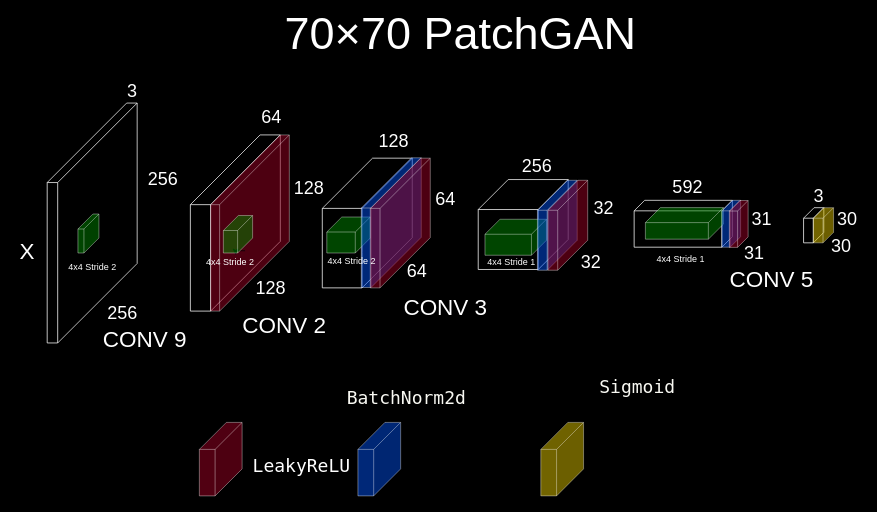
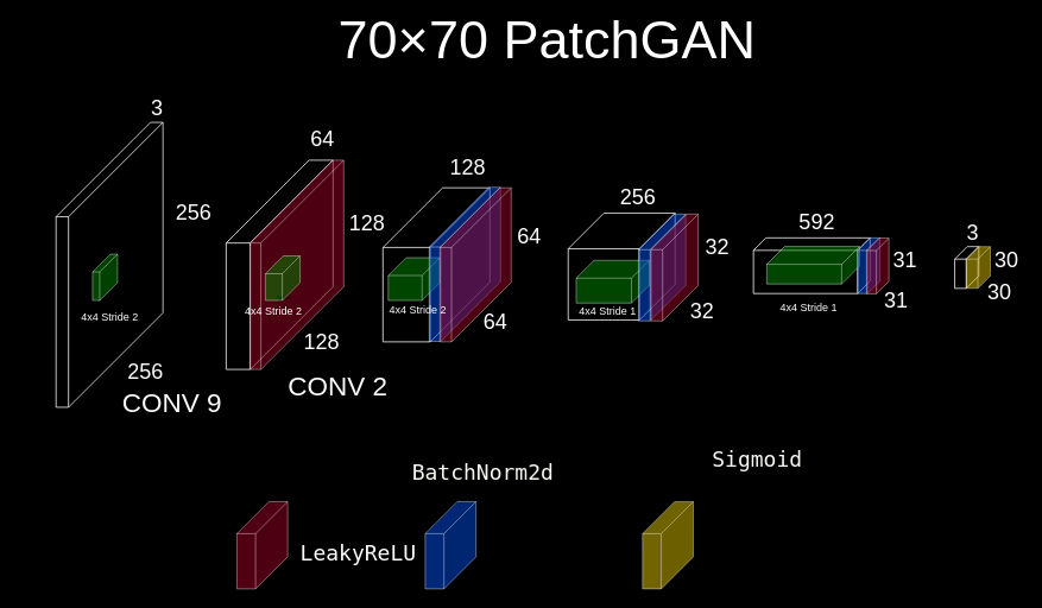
  <mxCell id="0" />
  <mxCell id="1" parent="0" />
  <mxCell id="2" value="" style="shape=cube;whiteSpace=wrap;html=1;boundedLbl=1;backgroundOutline=1;darkOpacity=0.05;darkOpacity2=0.1;size=93;flipH=1;fillColor=none;strokeColor=#FFFFFF;" parent="1" vertex="1"><mxGeometry x="253" y="179.5" width="120" height="235" as="geometry" /></mxCell>
  <mxCell id="3" value="" style="shape=cube;whiteSpace=wrap;html=1;boundedLbl=1;backgroundOutline=1;darkOpacity=0.05;darkOpacity2=0.1;size=93;flipH=1;fillColor=#a20025;opacity=50;fontColor=#ffffff;strokeColor=#FFFFFF;" parent="1" vertex="1"><mxGeometry x="280" y="179.5" width="105" height="235" as="geometry" /></mxCell>
  <mxCell id="4" value="" style="shape=cube;whiteSpace=wrap;html=1;boundedLbl=1;backgroundOutline=1;darkOpacity=0.05;darkOpacity2=0.1;size=106;flipH=1;fillColor=none;strokeColor=#FFFFFF;" parent="1" vertex="1"><mxGeometry x="62" y="137" width="120" height="320" as="geometry" /></mxCell>
  <mxCell id="5" value="" style="shape=cube;whiteSpace=wrap;html=1;boundedLbl=1;backgroundOutline=1;darkOpacity=0.05;darkOpacity2=0.1;size=67;flipH=1;fillColor=none;strokeColor=#FFFFFF;" parent="1" vertex="1"><mxGeometry x="429" y="210.5" width="120" height="173" as="geometry" /></mxCell>
  <mxCell id="6" value="" style="shape=cube;whiteSpace=wrap;html=1;boundedLbl=1;backgroundOutline=1;darkOpacity=0.05;darkOpacity2=0.1;size=40;flipH=1;fillColor=none;strokeColor=#FFFFFF;" parent="1" vertex="1"><mxGeometry x="637" y="239" width="120" height="120" as="geometry" /></mxCell>
  <mxCell id="7" value="" style="edgeStyle=orthogonalEdgeStyle;rounded=0;orthogonalLoop=1;jettySize=auto;html=1;" parent="1" target="22" edge="1"><mxGeometry relative="1" as="geometry"><mxPoint x="915.471" y="266.75" as="sourcePoint" /></mxGeometry></mxCell>
  <mxCell id="8" value="" style="shape=cube;whiteSpace=wrap;html=1;boundedLbl=1;backgroundOutline=1;darkOpacity=0.05;darkOpacity2=0.1;size=14;flipH=1;fillColor=none;strokeColor=#FFFFFF;" parent="1" vertex="1"><mxGeometry x="845" y="266.75" width="131" height="62.5" as="geometry" /></mxCell>
  <mxCell id="9" style="edgeStyle=orthogonalEdgeStyle;rounded=0;orthogonalLoop=1;jettySize=auto;html=1;exitX=0.5;exitY=1;exitDx=0;exitDy=0;" parent="1" edge="1"><mxGeometry relative="1" as="geometry"><mxPoint x="1108.571" y="314" as="targetPoint" /><mxPoint x="1075" y="314.5" as="sourcePoint" /></mxGeometry></mxCell>
  <mxCell id="10" value="&lt;font color=&quot;#ffffff&quot; style=&quot;font-size: 24px&quot;&gt;256&lt;/font&gt;" style="text;html=1;align=center;verticalAlign=middle;resizable=0;points=[];autosize=1;" parent="1" vertex="1"><mxGeometry x="137" y="407" width="50" height="22" as="geometry" /></mxCell>
  <mxCell id="11" value="&lt;font color=&quot;#ffffff&quot; style=&quot;font-size: 24px&quot;&gt;256&lt;/font&gt;" style="text;html=1;align=center;verticalAlign=middle;resizable=0;points=[];autosize=1;" parent="1" vertex="1"><mxGeometry x="191" y="228" width="50" height="22" as="geometry" /></mxCell>
  <mxCell id="12" value="&lt;font color=&quot;#ffffff&quot; style=&quot;font-size: 24px&quot;&gt;3&lt;/font&gt;" style="text;html=1;align=center;verticalAlign=middle;resizable=0;points=[];autosize=1;" parent="1" vertex="1"><mxGeometry x="163" y="110" width="24" height="22" as="geometry" /></mxCell>
  <mxCell id="13" value="&lt;font color=&quot;#ffffff&quot; style=&quot;font-size: 24px&quot;&gt;128&lt;/font&gt;" style="text;html=1;align=center;verticalAlign=middle;resizable=0;points=[];autosize=1;" parent="1" vertex="1"><mxGeometry x="335" y="373" width="50" height="22" as="geometry" /></mxCell>
  <mxCell id="14" value="&lt;font color=&quot;#ffffff&quot; style=&quot;font-size: 24px&quot;&gt;128&lt;/font&gt;" style="text;html=1;align=center;verticalAlign=middle;resizable=0;points=[];autosize=1;" parent="1" vertex="1"><mxGeometry x="386" y="240" width="50" height="22" as="geometry" /></mxCell>
  <mxCell id="15" value="&lt;font color=&quot;#ffffff&quot; style=&quot;font-size: 24px&quot;&gt;64&lt;/font&gt;" style="text;html=1;align=center;verticalAlign=middle;resizable=0;points=[];autosize=1;" parent="1" vertex="1"><mxGeometry x="343" y="145" width="36" height="22" as="geometry" /></mxCell>
  <mxCell id="16" value="&lt;font color=&quot;#ffffff&quot; style=&quot;font-size: 24px&quot;&gt;64&lt;/font&gt;" style="text;html=1;align=center;verticalAlign=middle;resizable=0;points=[];autosize=1;" parent="1" vertex="1"><mxGeometry x="537" y="351" width="36" height="22" as="geometry" /></mxCell>
  <mxCell id="17" value="&lt;span style=&quot;color: rgb(255 , 255 , 255) ; font-size: 24px&quot;&gt;64&lt;/span&gt;" style="text;html=1;align=center;verticalAlign=middle;resizable=0;points=[];autosize=1;" parent="1" vertex="1"><mxGeometry x="575" y="255.44" width="36" height="22" as="geometry" /></mxCell>
  <mxCell id="18" value="&lt;span style=&quot;color: rgb(255 , 255 , 255) ; font-size: 24px&quot;&gt;128&lt;/span&gt;" style="text;html=1;align=center;verticalAlign=middle;resizable=0;points=[];autosize=1;" parent="1" vertex="1"><mxGeometry x="499" y="177" width="50" height="22" as="geometry" /></mxCell>
  <mxCell id="19" value="&lt;span style=&quot;color: rgb(255 , 255 , 255) ; font-size: 24px&quot;&gt;32&lt;/span&gt;" style="text;html=1;align=center;verticalAlign=middle;resizable=0;points=[];autosize=1;" parent="1" vertex="1"><mxGeometry x="769" y="339" width="36" height="22" as="geometry" /></mxCell>
  <mxCell id="20" value="&lt;span style=&quot;color: rgb(255 , 255 , 255) ; font-size: 24px&quot;&gt;32&lt;/span&gt;" style="text;html=1;align=center;verticalAlign=middle;resizable=0;points=[];autosize=1;" parent="1" vertex="1"><mxGeometry x="786" y="266.75" width="36" height="22" as="geometry" /></mxCell>
  <mxCell id="21" value="&lt;span style=&quot;color: rgb(255 , 255 , 255) ; font-size: 24px&quot;&gt;256&lt;/span&gt;" style="text;html=1;align=center;verticalAlign=middle;resizable=0;points=[];autosize=1;" parent="1" vertex="1"><mxGeometry x="690" y="210" width="50" height="22" as="geometry" /></mxCell>
  <mxCell id="22" value="&lt;span style=&quot;color: rgb(255 , 255 , 255) ; font-size: 24px&quot;&gt;592&lt;/span&gt;" style="text;html=1;align=center;verticalAlign=middle;resizable=0;points=[];autosize=1;" parent="1" vertex="1"><mxGeometry x="890.5" y="238" width="50" height="22" as="geometry" /></mxCell>
  <mxCell id="23" value="&lt;span style=&quot;color: rgb(255 , 255 , 255) ; font-size: 24px&quot;&gt;31&lt;/span&gt;" style="text;html=1;align=center;verticalAlign=middle;resizable=0;points=[];autosize=1;" parent="1" vertex="1"><mxGeometry x="987" y="326" width="36" height="22" as="geometry" /></mxCell>
  <mxCell id="24" value="&lt;span style=&quot;color: rgb(255 , 255 , 255) ; font-size: 24px&quot;&gt;31&lt;/span&gt;" style="text;html=1;align=center;verticalAlign=middle;resizable=0;points=[];autosize=1;" parent="1" vertex="1"><mxGeometry x="997" y="281" width="36" height="22" as="geometry" /></mxCell>
  <mxCell id="25" value="&lt;span style=&quot;color: rgb(255 , 255 , 255) ; font-size: 24px&quot;&gt;3&lt;/span&gt;" style="text;html=1;align=center;verticalAlign=middle;resizable=0;points=[];autosize=1;" parent="1" vertex="1"><mxGeometry x="1078.5" y="250" width="24" height="22" as="geometry" /></mxCell>
  <mxCell id="26" value="&lt;span style=&quot;color: rgb(255 , 255 , 255) ; font-size: 24px&quot;&gt;30&lt;/span&gt;" style="text;html=1;align=center;verticalAlign=middle;resizable=0;points=[];autosize=1;" parent="1" vertex="1"><mxGeometry x="1111" y="281" width="36" height="22" as="geometry" /></mxCell>
  <mxCell id="27" style="edgeStyle=orthogonalEdgeStyle;rounded=0;orthogonalLoop=1;jettySize=auto;html=1;exitX=0;exitY=0;exitDx=10;exitDy=47;exitPerimeter=0;fontColor=#FFFFFF;" parent="1" source="28" edge="1"><mxGeometry relative="1" as="geometry"><mxPoint x="313.429" y="339.714" as="targetPoint" /></mxGeometry></mxCell>
  <mxCell id="28" value="" style="shape=cube;whiteSpace=wrap;html=1;boundedLbl=1;backgroundOutline=1;darkOpacity=0.05;darkOpacity2=0.1;comic=0;fillColor=#008a00;flipH=1;opacity=50;fontColor=#ffffff;strokeColor=#FFFFFF;" parent="1" vertex="1"><mxGeometry x="297" y="287" width="39" height="50" as="geometry" /></mxCell>
  <mxCell id="29" value="4x4 Stride 2&lt;br&gt;" style="text;html=1;strokeColor=none;fillColor=none;align=center;verticalAlign=middle;whiteSpace=wrap;rounded=0;comic=0;fontColor=#FFFFFF;" parent="1" vertex="1"><mxGeometry x="267" y="340" width="79" height="20" as="geometry" /></mxCell>
  <mxCell id="30" style="edgeStyle=orthogonalEdgeStyle;rounded=0;orthogonalLoop=1;jettySize=auto;html=1;exitX=0;exitY=0;exitDx=10;exitDy=47;exitPerimeter=0;fontColor=#FFFFFF;" parent="1" source="31" edge="1"><mxGeometry relative="1" as="geometry"><mxPoint x="117.429" y="339.714" as="targetPoint" /></mxGeometry></mxCell>
  <mxCell id="31" value="" style="shape=cube;whiteSpace=wrap;html=1;boundedLbl=1;backgroundOutline=1;darkOpacity=0.05;darkOpacity2=0.1;comic=0;fillColor=#008a00;flipH=1;opacity=50;fontColor=#ffffff;strokeColor=#FFFFFF;" parent="1" vertex="1"><mxGeometry x="103" y="285" width="28" height="52" as="geometry" /></mxCell>
  <mxCell id="32" value="4x4 Stride 2&lt;br&gt;" style="text;html=1;strokeColor=none;fillColor=none;align=center;verticalAlign=middle;whiteSpace=wrap;rounded=0;comic=0;fontColor=#FFFFFF;" parent="1" vertex="1"><mxGeometry x="82.5" y="346" width="79" height="20" as="geometry" /></mxCell>
  <mxCell id="33" style="edgeStyle=orthogonalEdgeStyle;rounded=0;orthogonalLoop=1;jettySize=auto;html=1;exitX=0;exitY=0;exitDx=10;exitDy=47;exitPerimeter=0;fontColor=#FFFFFF;" parent="1" source="34" edge="1"><mxGeometry relative="1" as="geometry"><mxPoint x="492.429" y="339.714" as="targetPoint" /></mxGeometry></mxCell>
  <mxCell id="34" value="" style="shape=cube;whiteSpace=wrap;html=1;boundedLbl=1;backgroundOutline=1;darkOpacity=0.05;darkOpacity2=0.1;comic=0;fillColor=#008a00;flipH=1;opacity=50;fontColor=#ffffff;strokeColor=#FFFFFF;" parent="1" vertex="1"><mxGeometry x="435" y="289" width="58" height="48" as="geometry" /></mxCell>
  <mxCell id="35" value="" style="shape=cube;whiteSpace=wrap;html=1;boundedLbl=1;backgroundOutline=1;darkOpacity=0.05;darkOpacity2=0.1;comic=0;fillColor=#008a00;flipH=1;opacity=50;fontColor=#ffffff;strokeColor=#FFFFFF;" parent="1" vertex="1"><mxGeometry x="646" y="292" width="82" height="48" as="geometry" /></mxCell>
  <mxCell id="36" value="4x4 Stride 1" style="text;html=1;strokeColor=none;fillColor=none;align=center;verticalAlign=middle;whiteSpace=wrap;rounded=0;comic=0;fontColor=#FFFFFF;" parent="1" vertex="1"><mxGeometry x="642" y="339" width="79" height="20" as="geometry" /></mxCell>
  <mxCell id="37" value="" style="shape=cube;whiteSpace=wrap;html=1;boundedLbl=1;backgroundOutline=1;darkOpacity=0.05;darkOpacity2=0.1;comic=0;fillColor=#008a00;flipH=1;opacity=50;fontColor=#ffffff;strokeColor=#FFFFFF;" parent="1" vertex="1"><mxGeometry x="860" y="276.44" width="104" height="42.13" as="geometry" /></mxCell>
  <mxCell id="38" value="4x4 Stride 1" style="text;html=1;strokeColor=none;fillColor=none;align=center;verticalAlign=middle;whiteSpace=wrap;rounded=0;comic=0;fontColor=#FFFFFF;" parent="1" vertex="1"><mxGeometry x="868" y="335" width="79" height="20" as="geometry" /></mxCell>
  <mxCell id="39" value="" style="shape=cube;whiteSpace=wrap;html=1;boundedLbl=1;backgroundOutline=1;darkOpacity=0.05;darkOpacity2=0.1;size=67;flipH=1;fillColor=#0050ef;fontColor=#ffffff;opacity=50;strokeColor=#FFFFFF;" parent="1" vertex="1"><mxGeometry x="481" y="210" width="80" height="173" as="geometry" /></mxCell>
  <mxCell id="40" value="" style="shape=cube;whiteSpace=wrap;html=1;boundedLbl=1;backgroundOutline=1;darkOpacity=0.05;darkOpacity2=0.1;size=67;flipH=1;fillColor=#a20025;fontColor=#ffffff;opacity=50;strokeColor=#FFFFFF;" parent="1" vertex="1"><mxGeometry x="493" y="210.5" width="80" height="173" as="geometry" /></mxCell>
  <mxCell id="41" value="" style="shape=cube;whiteSpace=wrap;html=1;boundedLbl=1;backgroundOutline=1;darkOpacity=0.05;darkOpacity2=0.1;size=40;flipH=1;fillColor=#0050ef;fontColor=#ffffff;opacity=50;strokeColor=#FFFFFF;" parent="1" vertex="1"><mxGeometry x="716" y="240" width="53" height="120" as="geometry" /></mxCell>
  <mxCell id="42" value="" style="shape=cube;whiteSpace=wrap;html=1;boundedLbl=1;backgroundOutline=1;darkOpacity=0.05;darkOpacity2=0.1;size=14;flipH=1;fillColor=#0050ef;fontColor=#ffffff;opacity=50;strokeColor=#FFFFFF;" parent="1" vertex="1"><mxGeometry x="962" y="266.75" width="25" height="62.5" as="geometry" /></mxCell>
  <mxCell id="43" value="" style="shape=cube;whiteSpace=wrap;html=1;boundedLbl=1;backgroundOutline=1;darkOpacity=0.05;darkOpacity2=0.1;size=40;flipH=1;fillColor=#a20025;fontColor=#ffffff;opacity=50;strokeColor=#FFFFFF;" parent="1" vertex="1"><mxGeometry x="730" y="240" width="53" height="120" as="geometry" /></mxCell>
  <mxCell id="44" value="" style="shape=cube;whiteSpace=wrap;html=1;boundedLbl=1;backgroundOutline=1;darkOpacity=0.05;darkOpacity2=0.1;size=14;flipH=1;fillColor=#a20025;fontColor=#ffffff;opacity=50;strokeColor=#FFFFFF;" parent="1" vertex="1"><mxGeometry x="972" y="267" width="25" height="62.5" as="geometry" /></mxCell>
  <mxCell id="45" value="CONV 9" style="text;html=1;align=center;verticalAlign=middle;resizable=0;points=[];autosize=1;fontColor=#FFFFFF;fontSize=30;" parent="1" vertex="1"><mxGeometry x="131" y="432" width="122" height="40" as="geometry" /></mxCell>
  <mxCell id="46" value="CONV 2" style="text;html=1;align=center;verticalAlign=middle;resizable=0;points=[];autosize=1;fontColor=#FFFFFF;fontSize=30;" parent="1" vertex="1"><mxGeometry x="317" y="413" width="122" height="40" as="geometry" /></mxCell>
- <mxCell id="47" value="CONV 3" style="text;html=1;align=center;verticalAlign=middle;resizable=0;points=[];autosize=1;fontColor=#FFFFFF;fontSize=30;" parent="1" vertex="1"><mxGeometry x="532" y="389" width="122" height="40" as="geometry" /></mxCell>
- <mxCell id="48" value="CONV 5&lt;br&gt;" style="text;html=1;align=center;verticalAlign=middle;resizable=0;points=[];autosize=1;fontColor=#FFFFFF;fontSize=30;" parent="1" vertex="1"><mxGeometry x="967" y="352" width="122" height="40" as="geometry" /></mxCell>
  <mxCell id="49" value="&lt;span style=&quot;font-size: 60px&quot;&gt;70×70 PatchGAN&lt;/span&gt;" style="text;html=1;align=center;verticalAlign=middle;resizable=0;points=[];autosize=1;fontSize=30;fontColor=#FFFFFF;" parent="1" vertex="1"><mxGeometry x="373" y="20" width="479" height="50" as="geometry" /></mxCell>
- <mxCell id="50" value="X" style="text;html=1;align=center;verticalAlign=middle;resizable=0;points=[];autosize=1;fontColor=#FFFFFF;fontSize=30;" parent="1" vertex="1"><mxGeometry x="20" y="315" width="30" height="40" as="geometry" /></mxCell>
  <mxCell id="51" value="" style="shape=cube;whiteSpace=wrap;html=1;boundedLbl=1;backgroundOutline=1;darkOpacity=0.05;darkOpacity2=0.1;size=36;flipH=1;fillColor=#a20025;opacity=50;fontColor=#ffffff;strokeColor=#FFFFFF;" parent="1" vertex="1"><mxGeometry x="265" y="563" width="57" height="98" as="geometry" /></mxCell>
  <mxCell id="52" value="&lt;span style=&quot;font-family: &amp;#34;source code pro&amp;#34; , &amp;#34;dejavu sans mono&amp;#34; , &amp;#34;ubuntu mono&amp;#34; , &amp;#34;anonymous pro&amp;#34; , &amp;#34;droid sans mono&amp;#34; , &amp;#34;menlo&amp;#34; , &amp;#34;monaco&amp;#34; , &amp;#34;consolas&amp;#34; , &amp;#34;inconsolata&amp;#34; , &amp;#34;courier&amp;#34; , monospace , &amp;#34;pingfang sc&amp;#34; , &amp;#34;microsoft yahei&amp;#34; , sans-serif ; font-size: 24px ; background-color: rgb(0 , 0 , 0)&quot;&gt;LeakyReLU&lt;/span&gt;" style="text;html=1;align=center;verticalAlign=middle;resizable=0;points=[];autosize=1;fontSize=30;fontColor=#FFFFFF;shadow=0;" parent="1" vertex="1"><mxGeometry x="331" y="597" width="140" height="42" as="geometry" /></mxCell>
  <mxCell id="53" value="" style="shape=cube;whiteSpace=wrap;html=1;boundedLbl=1;backgroundOutline=1;darkOpacity=0.05;darkOpacity2=0.1;size=36;flipH=1;fillColor=#0050ef;opacity=50;fontColor=#ffffff;strokeColor=#FFFFFF;" parent="1" vertex="1"><mxGeometry x="476.5" y="563" width="57" height="98" as="geometry" /></mxCell>
  <mxCell id="54" value="&lt;span style=&quot;color: rgb(248 , 248 , 242) ; font-family: &amp;#34;source code pro&amp;#34; , &amp;#34;dejavu sans mono&amp;#34; , &amp;#34;ubuntu mono&amp;#34; , &amp;#34;anonymous pro&amp;#34; , &amp;#34;droid sans mono&amp;#34; , &amp;#34;menlo&amp;#34; , &amp;#34;monaco&amp;#34; , &amp;#34;consolas&amp;#34; , &amp;#34;inconsolata&amp;#34; , &amp;#34;courier&amp;#34; , monospace , &amp;#34;pingfang sc&amp;#34; , &amp;#34;microsoft yahei&amp;#34; , sans-serif ; background-color: rgb(0 , 0 , 0)&quot;&gt;&lt;font style=&quot;font-size: 24px&quot;&gt;BatchNorm2d&lt;/font&gt;&lt;/span&gt;" style="text;html=1;align=center;verticalAlign=middle;resizable=0;points=[];autosize=1;fontSize=30;fontColor=#FFFFFF;fillColor=#000000;" parent="1" vertex="1"><mxGeometry x="456.5" y="507" width="169" height="42" as="geometry" /></mxCell>
  <mxCell id="55" value="" style="shape=cube;whiteSpace=wrap;html=1;boundedLbl=1;backgroundOutline=1;darkOpacity=0.05;darkOpacity2=0.1;size=36;flipH=1;fillColor=#e3c800;opacity=50;fontColor=#ffffff;strokeColor=#FFFFFF;" parent="1" vertex="1"><mxGeometry x="720.5" y="563" width="57" height="98" as="geometry" /></mxCell>
  <mxCell id="56" value="&lt;span style=&quot;color: rgb(248 , 248 , 242) ; font-family: &amp;#34;source code pro&amp;#34; , &amp;#34;dejavu sans mono&amp;#34; , &amp;#34;ubuntu mono&amp;#34; , &amp;#34;anonymous pro&amp;#34; , &amp;#34;droid sans mono&amp;#34; , &amp;#34;menlo&amp;#34; , &amp;#34;monaco&amp;#34; , &amp;#34;consolas&amp;#34; , &amp;#34;inconsolata&amp;#34; , &amp;#34;courier&amp;#34; , monospace , &amp;#34;pingfang sc&amp;#34; , &amp;#34;microsoft yahei&amp;#34; , sans-serif&quot;&gt;&lt;font style=&quot;font-size: 24px&quot;&gt;&lt;span style=&quot;background-color: rgb(0 , 0 , 0)&quot;&gt;Sigmoid&lt;/span&gt;&lt;br&gt;&lt;/font&gt;&lt;/span&gt;" style="text;html=1;align=center;verticalAlign=middle;resizable=0;points=[];autosize=1;fontSize=30;fontColor=#FFFFFF;" parent="1" vertex="1"><mxGeometry x="793.5" y="492" width="111" height="42" as="geometry" /></mxCell>
  <mxCell id="57" value="&lt;span style=&quot;color: rgb(255 , 255 , 255) ; font-size: 24px&quot;&gt;30&lt;/span&gt;" style="text;html=1;align=center;verticalAlign=middle;resizable=0;points=[];autosize=1;" parent="1" vertex="1"><mxGeometry x="1102.5" y="317" width="36" height="22" as="geometry" /></mxCell>
  <mxCell id="58" value="" style="shape=cube;whiteSpace=wrap;html=1;boundedLbl=1;backgroundOutline=1;darkOpacity=0.05;darkOpacity2=0.1;size=14;flipH=1;strokeColor=#FFFFFF;fillColor=none;" vertex="1" parent="1"><mxGeometry x="1071" y="276.56" width="27" height="46.88" as="geometry" /></mxCell>
  <mxCell id="59" value="" style="shape=cube;whiteSpace=wrap;html=1;boundedLbl=1;backgroundOutline=1;darkOpacity=0.05;darkOpacity2=0.1;size=14;flipH=1;fillColor=#e3c800;fontColor=#000000;strokeColor=#FFFFFF;opacity=50;" vertex="1" parent="1"><mxGeometry x="1084" y="276.56" width="27" height="46.88" as="geometry" /></mxCell>
  <mxCell id="60" value="4x4 Stride 2&lt;br&gt;" style="text;html=1;strokeColor=none;fillColor=none;align=center;verticalAlign=middle;whiteSpace=wrap;rounded=0;comic=0;fontColor=#FFFFFF;" parent="1" vertex="1"><mxGeometry x="429" y="338" width="79" height="20" as="geometry" /></mxCell>
